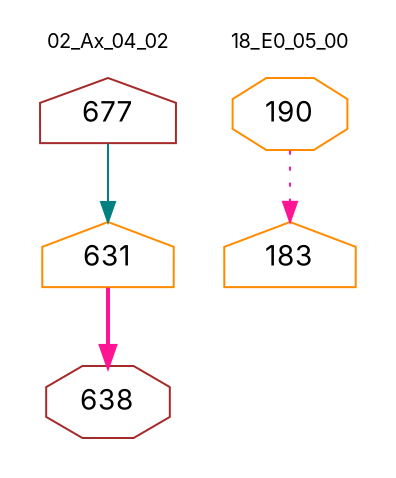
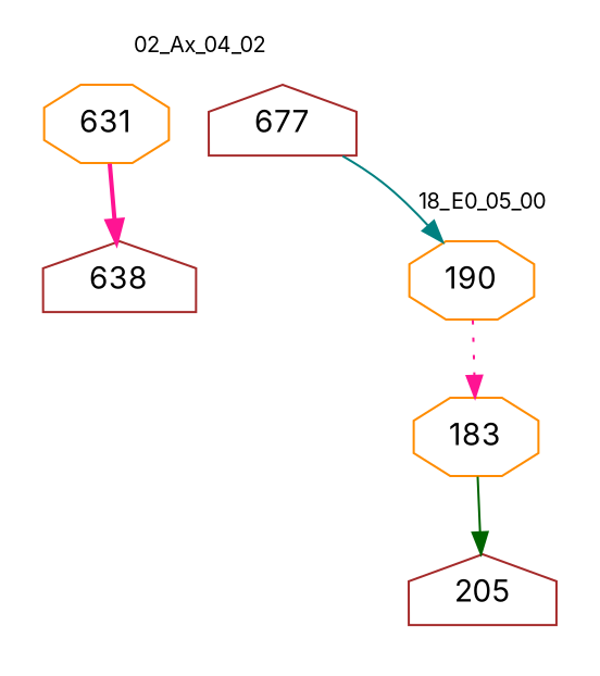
  digraph {
    fontname=Inter
    node [color=brown fontname=Inter shape=house]
    edge [color=deeppink fontname=Inter style=solid]
    n1 [label=677]
-   n2 [color=darkorange label=631]
-   n3 [label=638 shape=octagon]
+   n2 [color=darkorange label=631 shape=octagon]
+   n3 [label=638]
    n4 [color=darkorange label=190 shape=octagon]
-   n5 [color=darkorange label=183]
+   n5 [color=darkorange label=183 shape=octagon]
+   n6 [label=205]
    subgraph cluster_1 {
      color=white
      fontsize=10
      label="02_Ax_04_02"
      n1
      n2
      n3
    }
    subgraph cluster_2 {
      color=white
      fontsize=10
      label="18_E0_05_00"
      n4
      n5
+     n6
    }
-   n1 -> n2 [color=teal]
+   n1 -> n4 [color=teal]
    n2 -> n3 [style=bold]
    n4 -> n5 [style=dotted]
+   n5 -> n6 [color=darkgreen]
  }
